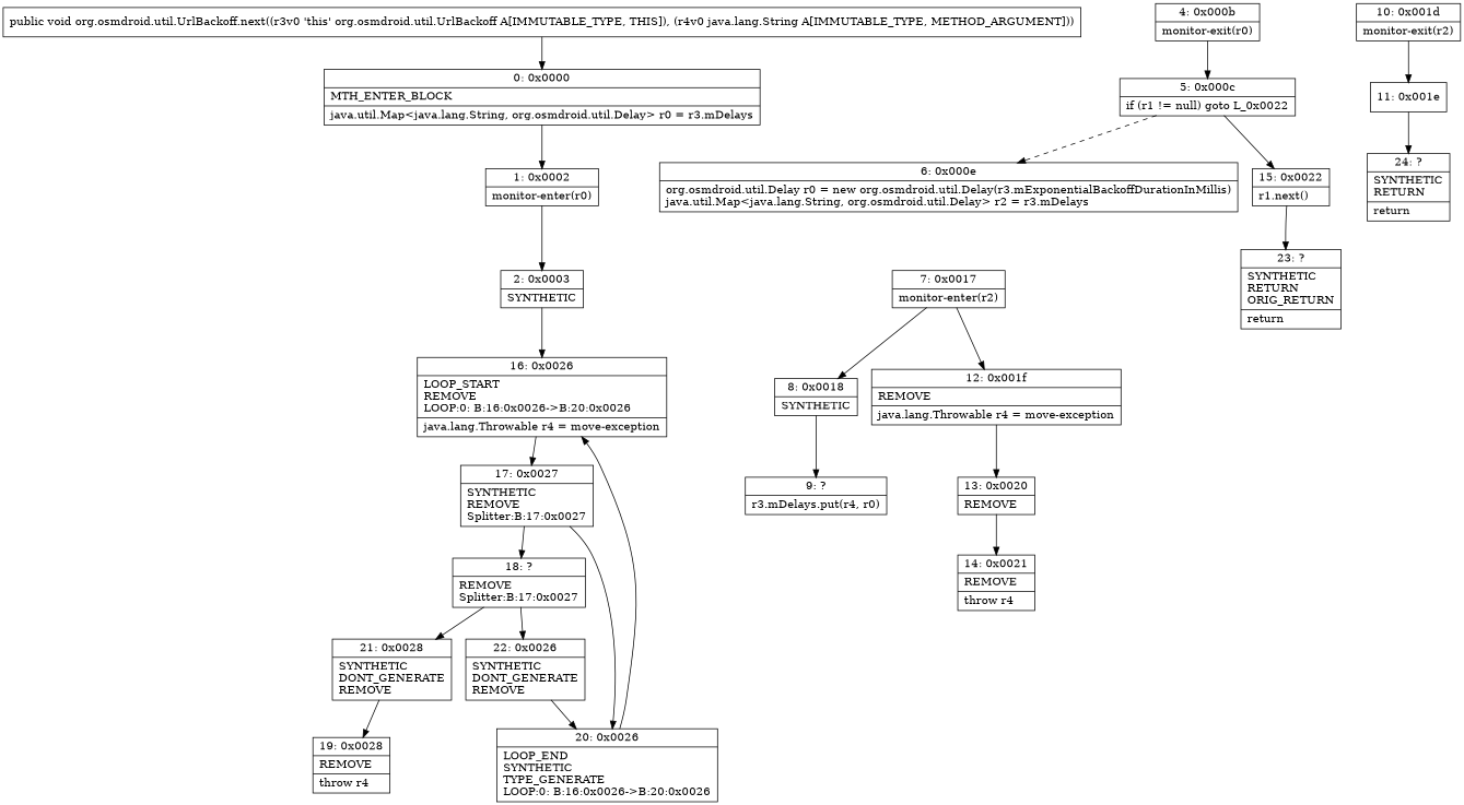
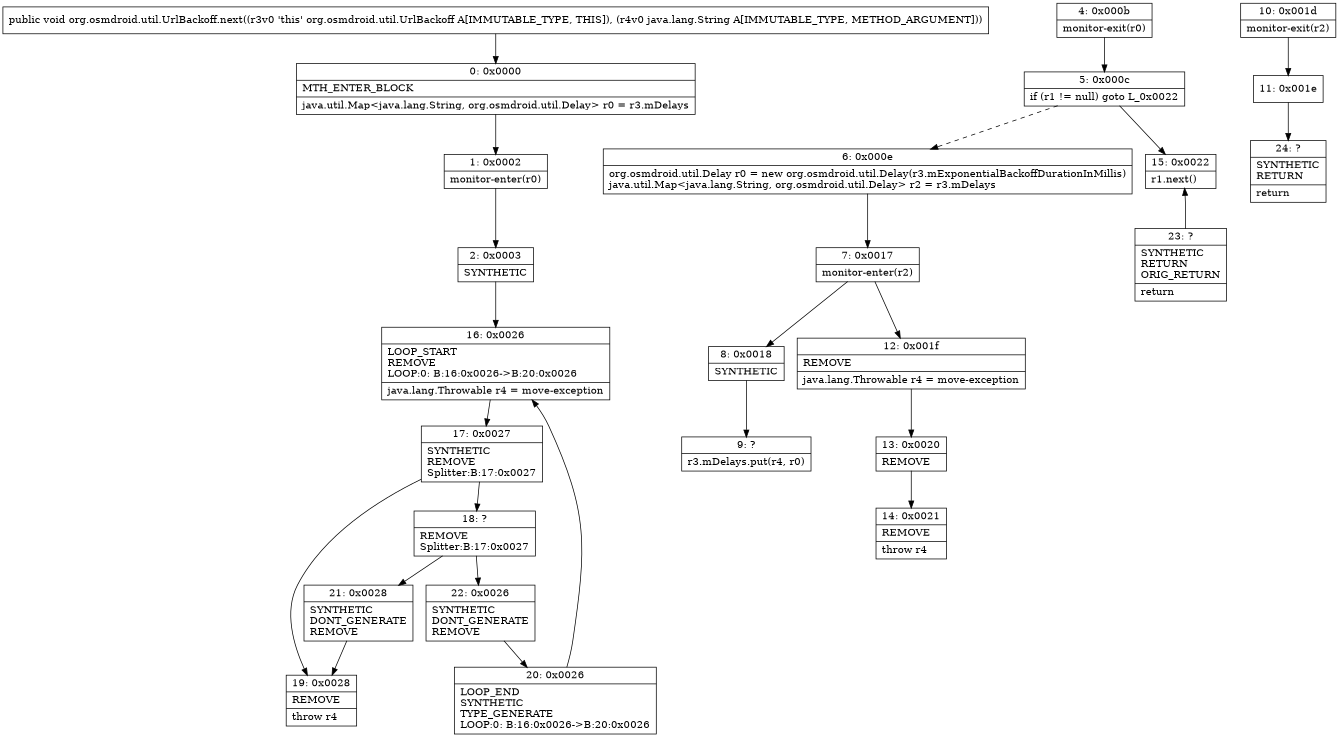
  digraph {
    node [shape=record]
    n1 [label="{0\:\ 0x0000|MTH_ENTER_BLOCK\l|java.util.Map\<java.lang.String, org.osmdroid.util.Delay\> r0 = r3.mDelays\l}"]
    n2 [label="{1\:\ 0x0002|monitor\-enter(r0)\l}"]
    n3 [label="{2\:\ 0x0003|SYNTHETIC\l}"]
    n4 [label="{16\:\ 0x0026|LOOP_START\lREMOVE\lLOOP:0: B:16:0x0026\-\>B:20:0x0026\l|java.lang.Throwable r4 = move\-exception\l}"]
    n5 [label="{17\:\ 0x0027|SYNTHETIC\lREMOVE\lSplitter:B:17:0x0027\l}"]
    n6 [label="{4\:\ 0x000b|monitor\-exit(r0)\l}"]
    n7 [label="{5\:\ 0x000c|if (r1 != null) goto L_0x0022\l}"]
    n8 [label="{6\:\ 0x000e|org.osmdroid.util.Delay r0 = new org.osmdroid.util.Delay(r3.mExponentialBackoffDurationInMillis)\ljava.util.Map\<java.lang.String, org.osmdroid.util.Delay\> r2 = r3.mDelays\l}"]
    n9 [label="{15\:\ 0x0022|r1.next()\l}"]
    n10 [label="{7\:\ 0x0017|monitor\-enter(r2)\l}"]
    n11 [label="{23\:\ ?|SYNTHETIC\lRETURN\lORIG_RETURN\l|return\l}"]
    n12 [label="{8\:\ 0x0018|SYNTHETIC\l}"]
    n13 [label="{12\:\ 0x001f|REMOVE\l|java.lang.Throwable r4 = move\-exception\l}"]
    n14 [label="{9\:\ ?|r3.mDelays.put(r4, r0)\l}"]
    n15 [label="{13\:\ 0x0020|REMOVE\l}"]
    n16 [label="{10\:\ 0x001d|monitor\-exit(r2)\l}"]
    n17 [label="{11\:\ 0x001e}"]
    n18 [label="{24\:\ ?|SYNTHETIC\lRETURN\l|return\l}"]
    n19 [label="{14\:\ 0x0021|REMOVE\l|throw r4\l}"]
    n20 [label="{18\:\ ?|REMOVE\lSplitter:B:17:0x0027\l}"]
    n21 [label="{20\:\ 0x0026|LOOP_END\lSYNTHETIC\lTYPE_GENERATE\lLOOP:0: B:16:0x0026\-\>B:20:0x0026\l}"]
    n22 [label="{21\:\ 0x0028|SYNTHETIC\lDONT_GENERATE\lREMOVE\l}"]
    n23 [label="{22\:\ 0x0026|SYNTHETIC\lDONT_GENERATE\lREMOVE\l}"]
    n24 [label="{19\:\ 0x0028|REMOVE\l|throw r4\l}"]
    n25 [label="{public void org.osmdroid.util.UrlBackoff.next((r3v0 'this' org.osmdroid.util.UrlBackoff A[IMMUTABLE_TYPE, THIS]), (r4v0 java.lang.String A[IMMUTABLE_TYPE, METHOD_ARGUMENT])) }"]
    n1 -> n2
    n2 -> n3
    n3 -> n4
    n4 -> n5
    n5 -> n20
-   n5 -> n21
+   n5 -> n24
    n6 -> n7
    n7 -> n8 [style=dashed]
    n7 -> n9
-   n9 -> n11
+   n8 -> n10
+   n11 -> n9
    n10 -> n12
    n10 -> n13
    n12 -> n14
    n13 -> n15
    n15 -> n19
    n16 -> n17
    n17 -> n18
    n20 -> n22
    n20 -> n23
    n21 -> n4
    n22 -> n24
    n23 -> n21
    n25 -> n1
  }
